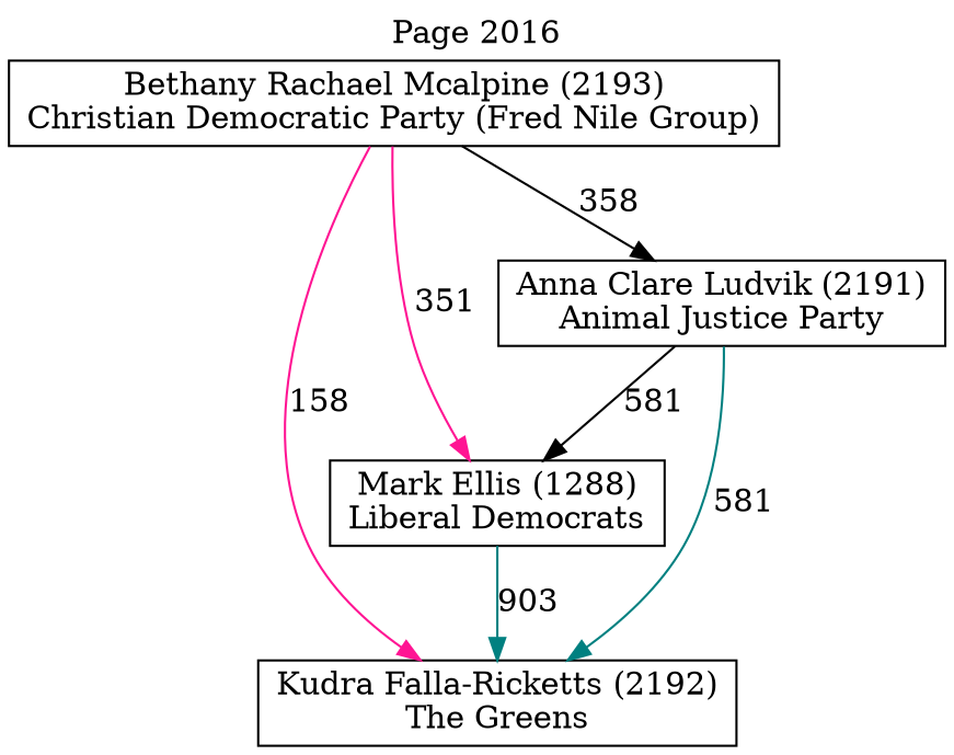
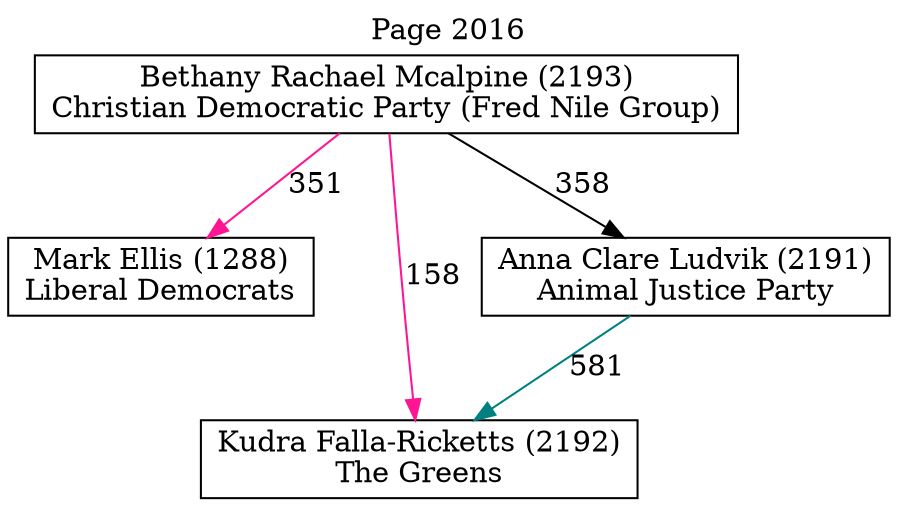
  digraph {
    label="Page 2016"
    labelloc=t
    mclimit=10
    node [shape=box]
    edge [color=teal]
    n1 [label="Mark Ellis (1288)\nLiberal Democrats"]
    n2 [label="Kudra Falla-Ricketts (2192)\nThe Greens"]
    n3 [label="Bethany Rachael Mcalpine (2193)\nChristian Democratic Party (Fred Nile Group)"]
    n4 [label="Anna Clare Ludvik (2191)\nAnimal Justice Party"]
-   n1 -> n2 [label=903]
    n3 -> n1 [color=deeppink label=351]
    n3 -> n2 [color=deeppink label=158]
    n3 -> n4 [color=black label=358]
-   n4 -> n1 [color=black label=581]
    n4 -> n2 [label=581]
  }
